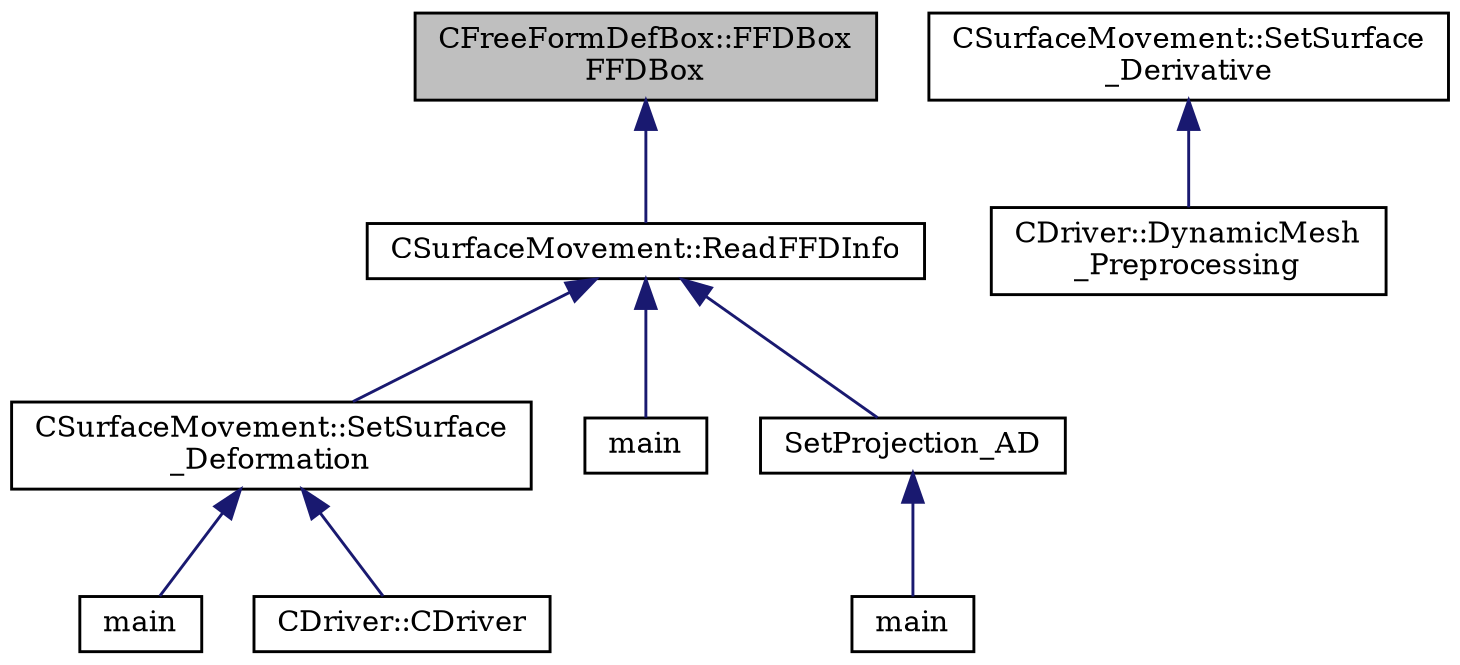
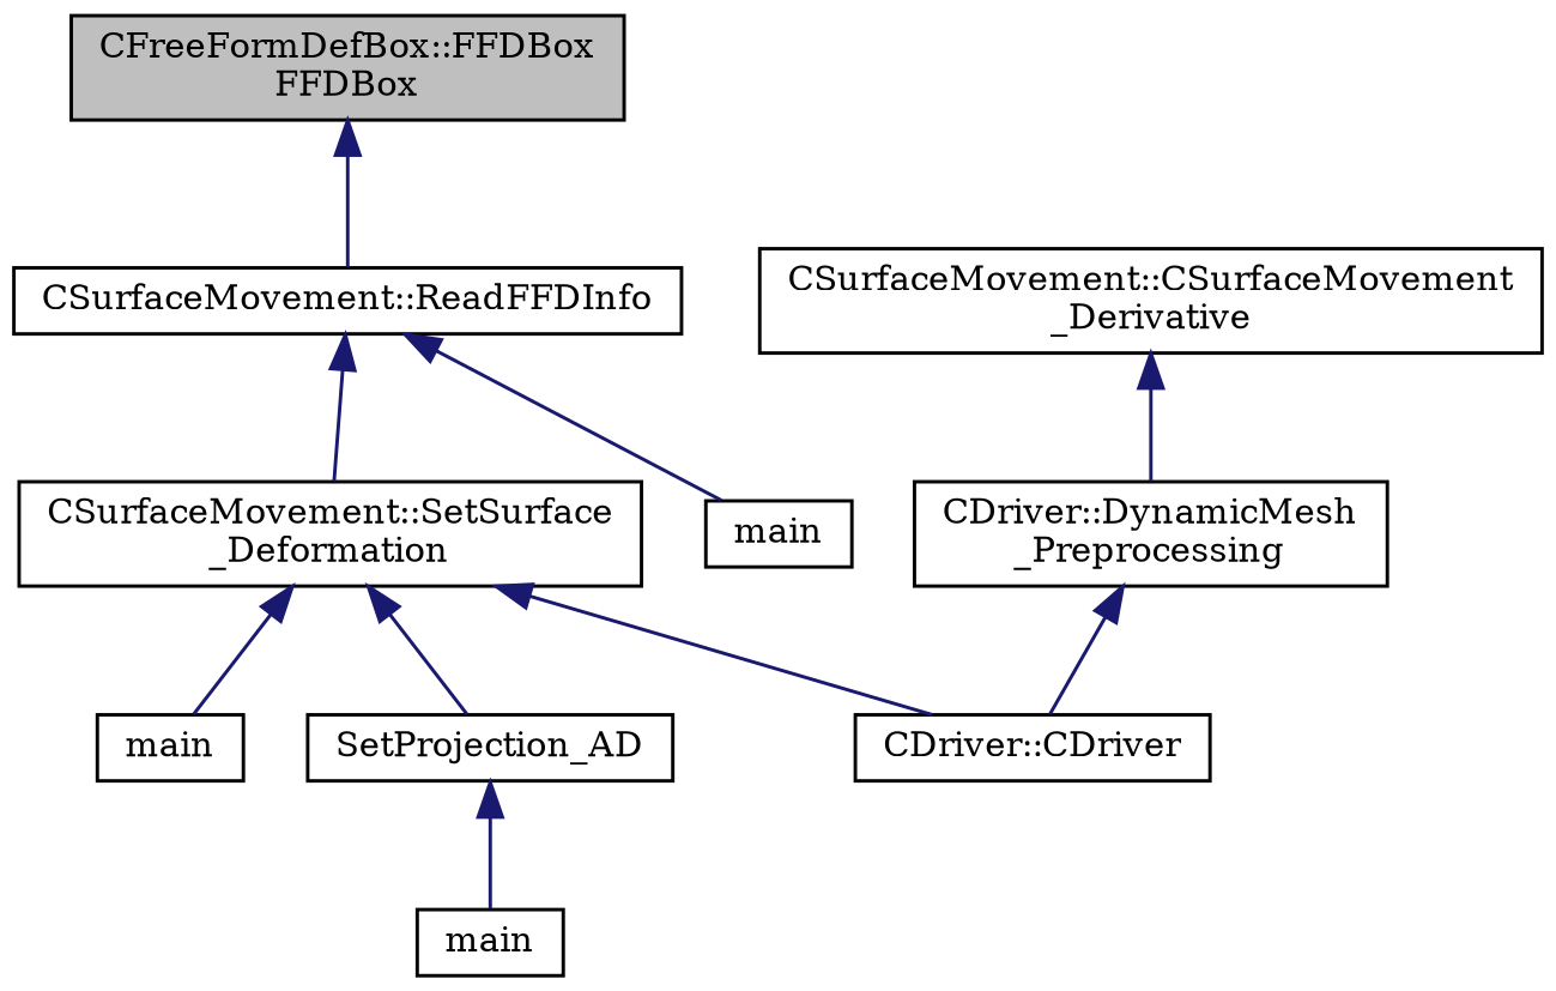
  digraph {
    fontname="DejaVu Serif"
    rankdir=TB
    node [color=black fillcolor=white fontname="DejaVu Serif" fontsize=10 shape=record style=filled]
    edge [color=midnightblue dir=back fontname="DejaVu Serif" fontsize=10 labelfontname=Helvetica labelfontsize=10 style=solid]
    n1 [fillcolor=grey75 fontcolor=black height=0.2 label="CFreeFormDefBox::FFDBox\lFFDBox" width=0.4]
    n2 [height=0.2 label="CSurfaceMovement::ReadFFDInfo" width=0.4]
    n3 [height=0.2 label="CSurfaceMovement::SetSurface\l_Deformation" width=0.4]
    n4 [height=0.2 label=main width=0.4]
    n5 [height=0.2 label=main width=0.4]
    n6 [height=0.2 label=SetProjection_AD width=0.4]
    n7 [height=0.2 label="CDriver::CDriver" width=0.4]
-   n8 [height=0.2 label="CSurfaceMovement::SetSurface\l_Derivative" width=0.4]
+   n8 [height=0.2 label="CSurfaceMovement::CSurfaceMovement\l_Derivative" width=0.4]
    n9 [height=0.2 label="CDriver::DynamicMesh\l_Preprocessing" width=0.4]
    n10 [height=0.2 label=main width=0.4]
    n1 -> n2
    n2 -> n3
    n2 -> n4
    n3 -> n5
-   n2 -> n6
+   n3 -> n6
    n3 -> n7
    n6 -> n10
    n8 -> n9
+   n9 -> n7
  }
